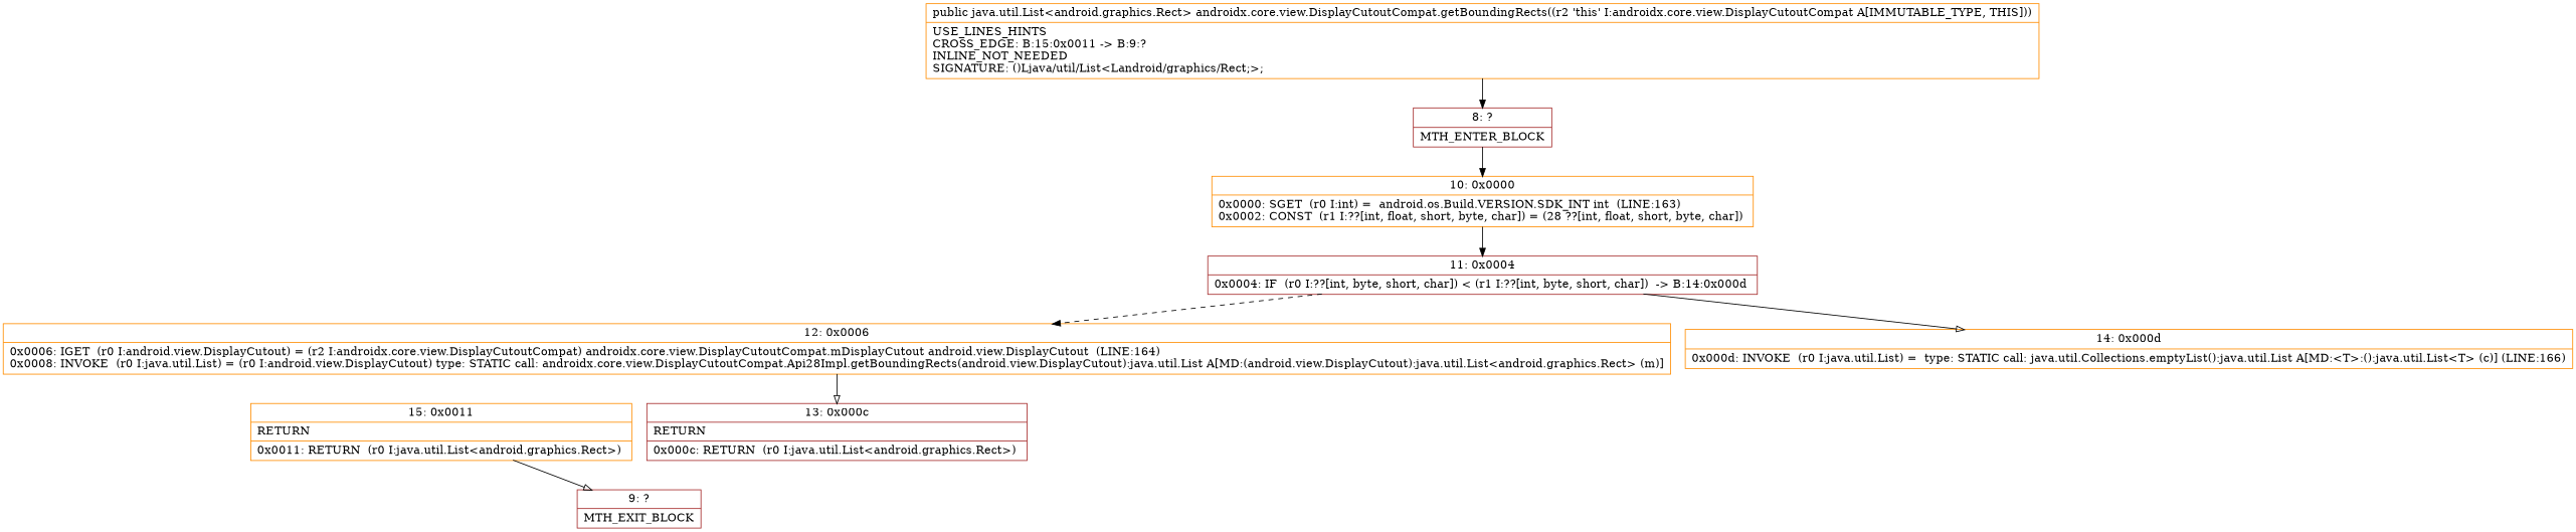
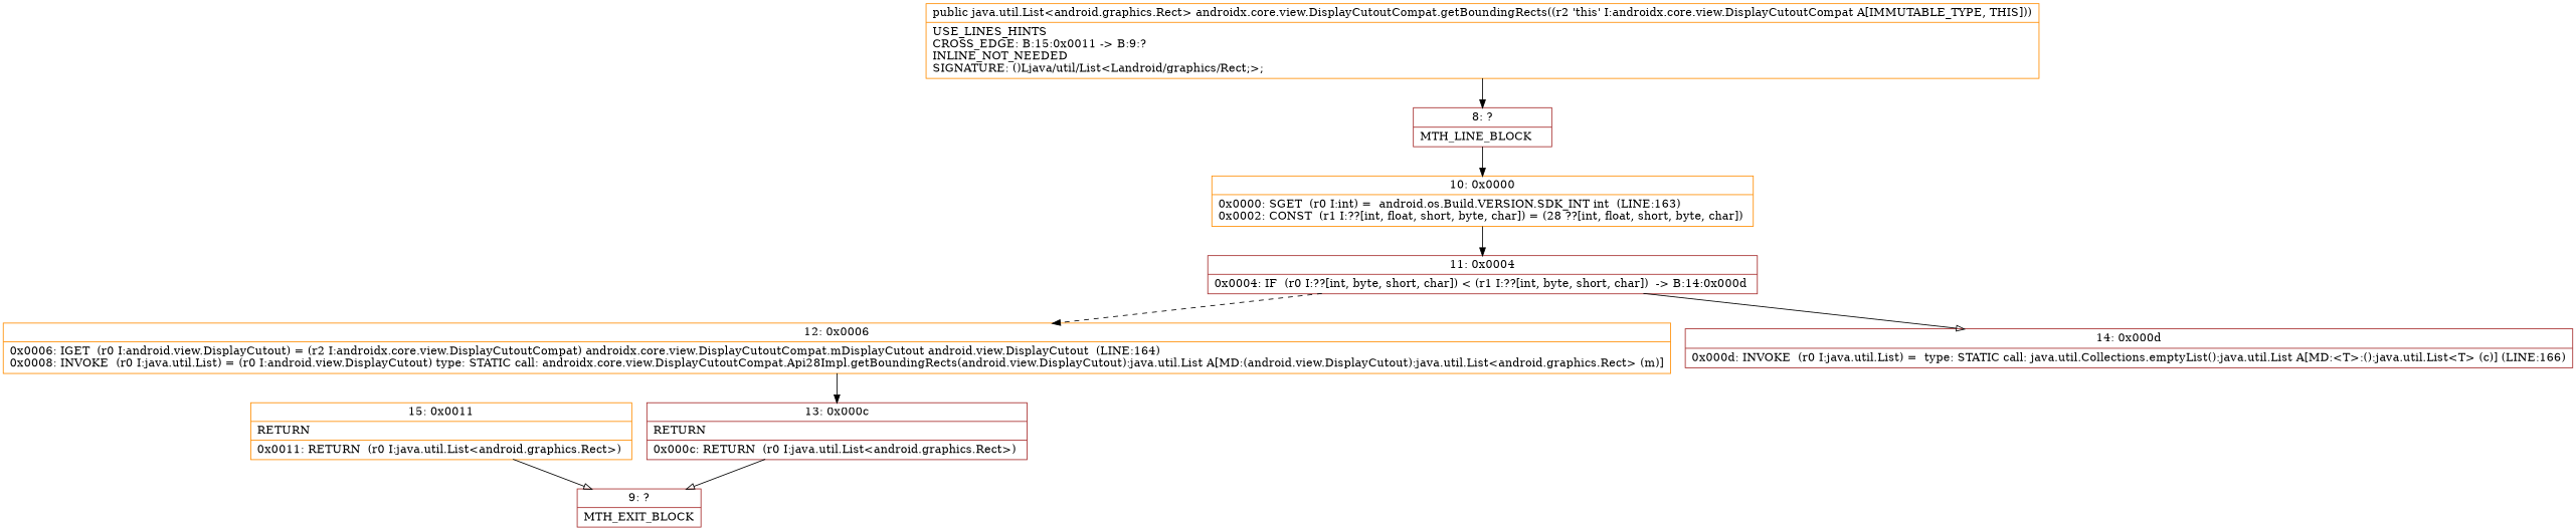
  digraph {
    node [color=brown shape=record]
    edge [arrowhead=normal]
-   n1 [label="{8\:\ ?|MTH_ENTER_BLOCK\l}"]
+   n1 [label="{8\:\ ?|MTH_LINE_BLOCK\l}"]
    n2 [color=darkorange label="{10\:\ 0x0000|0x0000: SGET  (r0 I:int) =  android.os.Build.VERSION.SDK_INT int  (LINE:163)\l0x0002: CONST  (r1 I:??[int, float, short, byte, char]) = (28 ??[int, float, short, byte, char]) \l}"]
    n3 [label="{11\:\ 0x0004|0x0004: IF  (r0 I:??[int, byte, short, char]) \< (r1 I:??[int, byte, short, char])  \-\> B:14:0x000d \l}"]
    n4 [color=darkorange label="{12\:\ 0x0006|0x0006: IGET  (r0 I:android.view.DisplayCutout) = (r2 I:androidx.core.view.DisplayCutoutCompat) androidx.core.view.DisplayCutoutCompat.mDisplayCutout android.view.DisplayCutout  (LINE:164)\l0x0008: INVOKE  (r0 I:java.util.List) = (r0 I:android.view.DisplayCutout) type: STATIC call: androidx.core.view.DisplayCutoutCompat.Api28Impl.getBoundingRects(android.view.DisplayCutout):java.util.List A[MD:(android.view.DisplayCutout):java.util.List\<android.graphics.Rect\> (m)]\l}"]
-   n5 [color=darkorange label="{14\:\ 0x000d|0x000d: INVOKE  (r0 I:java.util.List) =  type: STATIC call: java.util.Collections.emptyList():java.util.List A[MD:\<T\>:():java.util.List\<T\> (c)] (LINE:166)\l}"]
+   n5 [label="{14\:\ 0x000d|0x000d: INVOKE  (r0 I:java.util.List) =  type: STATIC call: java.util.Collections.emptyList():java.util.List A[MD:\<T\>:():java.util.List\<T\> (c)] (LINE:166)\l}"]
    n6 [label="{13\:\ 0x000c|RETURN\l|0x000c: RETURN  (r0 I:java.util.List\<android.graphics.Rect\>) \l}"]
    n7 [label="{9\:\ ?|MTH_EXIT_BLOCK\l}"]
    n8 [color=darkorange label="{15\:\ 0x0011|RETURN\l|0x0011: RETURN  (r0 I:java.util.List\<android.graphics.Rect\>) \l}"]
    n9 [color=darkorange label="{public java.util.List\<android.graphics.Rect\> androidx.core.view.DisplayCutoutCompat.getBoundingRects((r2 'this' I:androidx.core.view.DisplayCutoutCompat A[IMMUTABLE_TYPE, THIS]))  | USE_LINES_HINTS\lCROSS_EDGE: B:15:0x0011 \-\> B:9:?\lINLINE_NOT_NEEDED\lSIGNATURE: ()Ljava\/util\/List\<Landroid\/graphics\/Rect;\>;\l}"]
    n1 -> n2
    n2 -> n3
    n3 -> n4 [style=dashed]
    n3 -> n5 [arrowhead=onormal]
-   n4 -> n6 [arrowhead=onormal]
+   n4 -> n6
+   n6 -> n7 [arrowhead=onormal]
    n8 -> n7 [arrowhead=onormal]
    n9 -> n1
  }
